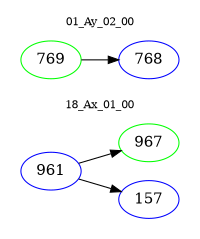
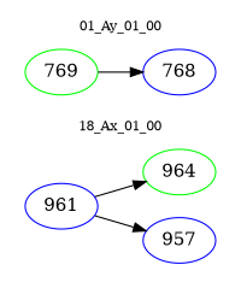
  digraph {
    rankdir=LR
    node [color=blue]
    edge [color=black]
    n1 [label=961]
-   n2 [label=157]
-   n3 [color=green label=967]
+   n2 [label=957]
+   n3 [color=green label=964]
    n4 [color=green label=769]
    n5 [label=768]
    subgraph cluster_1 {
      color=white
      fontsize=10
      label="18_Ax_01_00"
      n1
      n2
      n3
    }
    subgraph cluster_2 {
      color=white
      fontsize=10
-     label="01_Ay_02_00"
+     label="01_Ay_01_00"
      n4
      n5
    }
    n1 -> n2
    n1 -> n3
    n4 -> n5
  }
